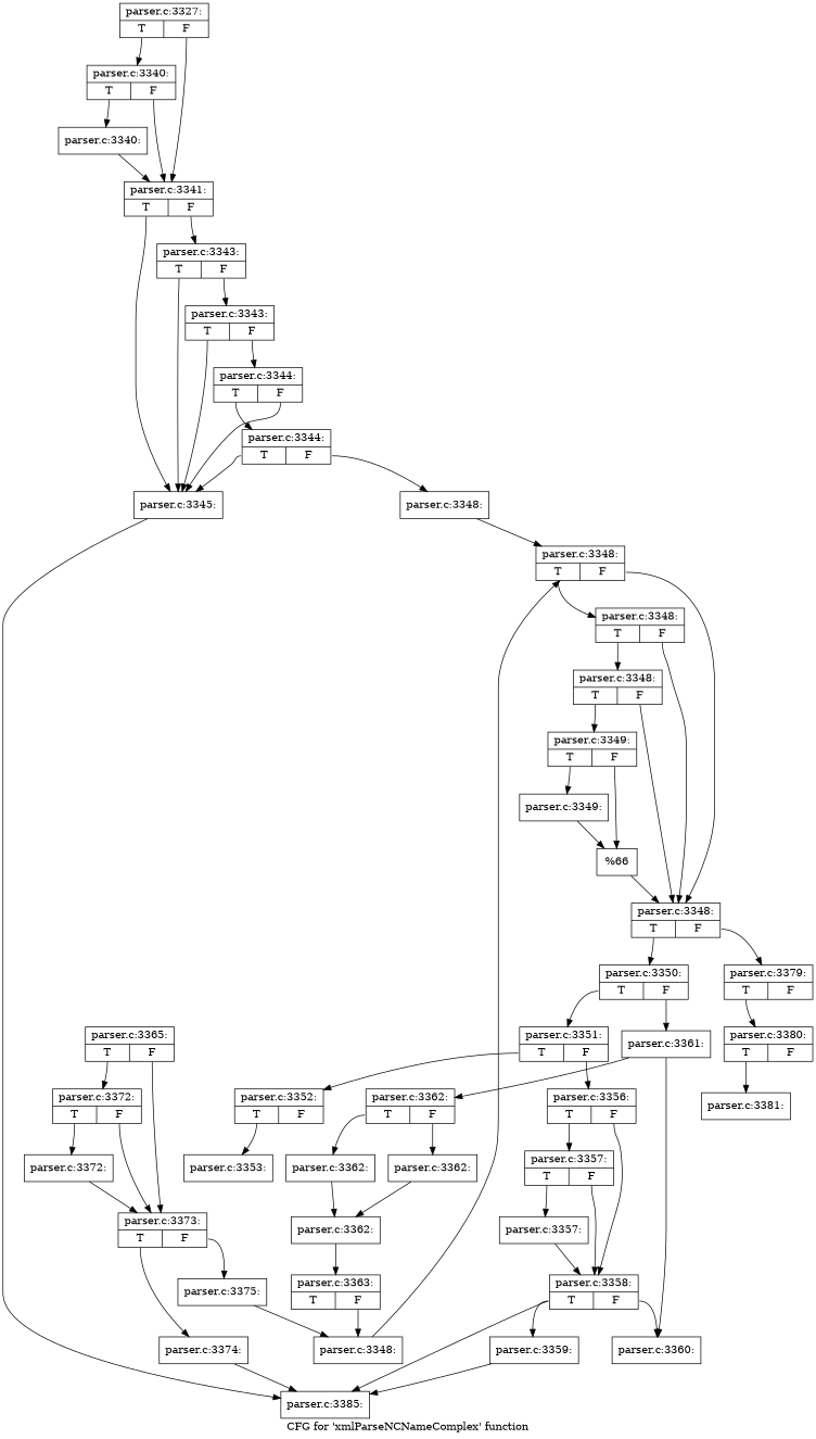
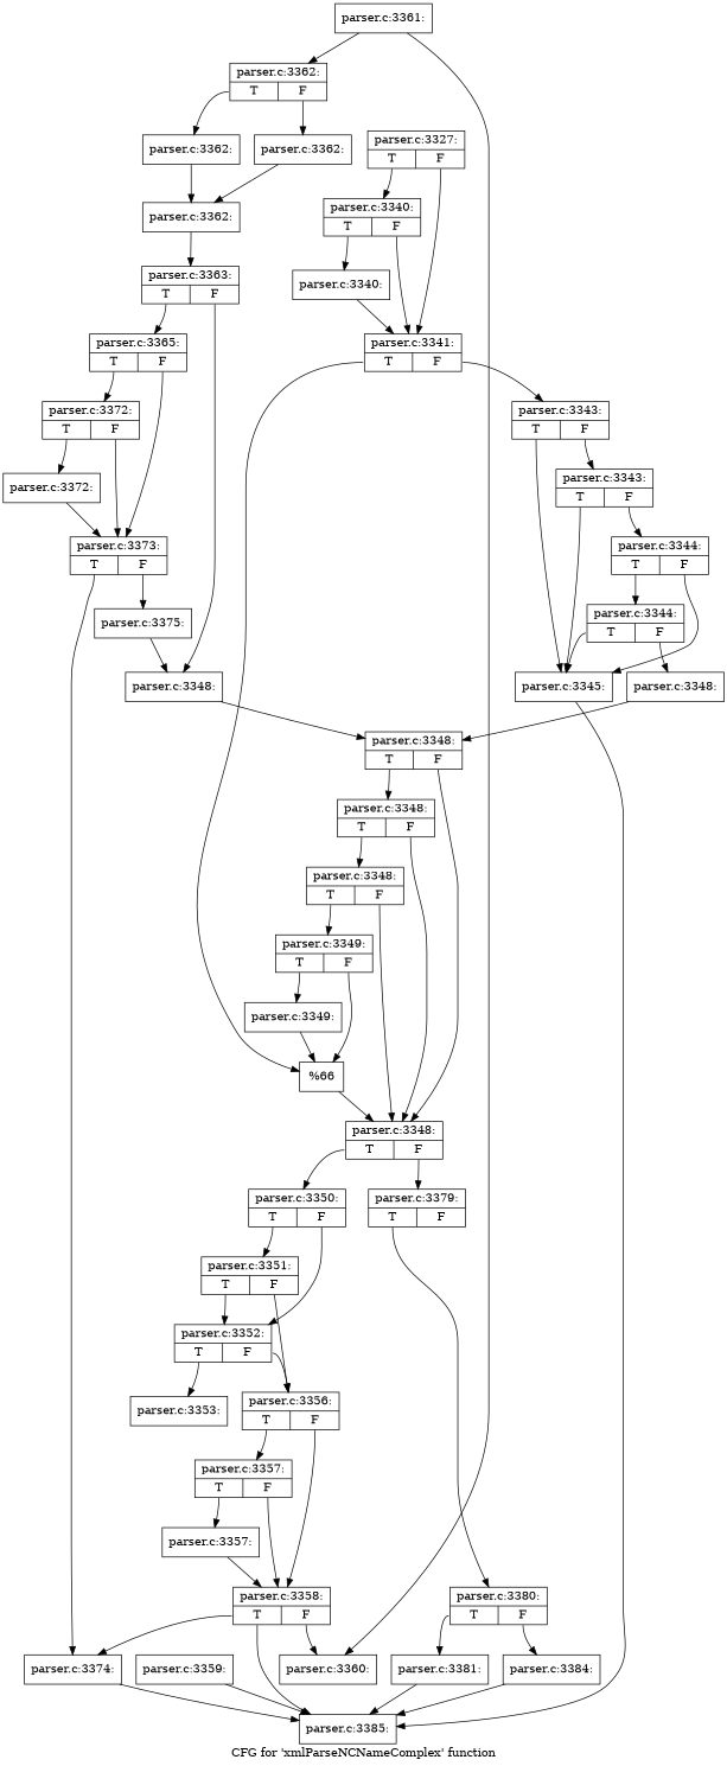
  digraph {
    label="CFG for 'xmlParseNCNameComplex' function"
    node [shape=record]
    edge [tailport=s0]
    n1 [label="{parser.c:3327:|{<s0>T|<s1>F}}"]
    n2 [label="{parser.c:3340:|{<s0>T|<s1>F}}"]
    n3 [label="{parser.c:3341:|{<s0>T|<s1>F}}"]
    n4 [label="{parser.c:3340:}"]
    n5 [label="{parser.c:3345:}"]
    n6 [label="{parser.c:3343:|{<s0>T|<s1>F}}"]
    n7 [label="{parser.c:3385:}"]
    n8 [label="{parser.c:3343:|{<s0>T|<s1>F}}"]
    n9 [label="{parser.c:3344:|{<s0>T|<s1>F}}"]
    n10 [label="{parser.c:3344:|{<s0>T|<s1>F}}"]
    n11 [label="{parser.c:3348:}"]
    n12 [label="{parser.c:3348:|{<s0>T|<s1>F}}"]
    n13 [label="{parser.c:3348:|{<s0>T|<s1>F}}"]
    n14 [label="{parser.c:3348:|{<s0>T|<s1>F}}"]
    n15 [label="{parser.c:3348:|{<s0>T|<s1>F}}"]
    n16 [label="{parser.c:3350:|{<s0>T|<s1>F}}"]
    n17 [label="{parser.c:3379:|{<s0>T|<s1>F}}"]
    n18 [label="{parser.c:3349:|{<s0>T|<s1>F}}"]
    n19 [label="{parser.c:3351:|{<s0>T|<s1>F}}"]
    n20 [label="{parser.c:3361:}"]
    n21 [label="{parser.c:3380:|{<s0>T|<s1>F}}"]
    n22 [label="{parser.c:3349:}"]
    n23 [label="{%66}"]
    n24 [label="{parser.c:3352:|{<s0>T|<s1>F}}"]
    n25 [label="{parser.c:3356:|{<s0>T|<s1>F}}"]
    n26 [label="{parser.c:3362:|{<s0>T|<s1>F}}"]
    n27 [label="{parser.c:3360:}"]
+   n28 [label="{parser.c:3384:}"]
    n29 [label="{parser.c:3381:}"]
    n30 [label="{parser.c:3353:}"]
    n31 [label="{parser.c:3357:|{<s0>T|<s1>F}}"]
    n32 [label="{parser.c:3358:|{<s0>T|<s1>F}}"]
    n33 [label="{parser.c:3362:}"]
    n34 [label="{parser.c:3362:}"]
    n35 [label="{parser.c:3357:}"]
    n36 [label="{parser.c:3359:}"]
    n37 [label="{parser.c:3362:}"]
    n38 [label="{parser.c:3363:|{<s0>T|<s1>F}}"]
    n39 [label="{parser.c:3365:|{<s0>T|<s1>F}}"]
    n40 [label="{parser.c:3348:}"]
    n41 [label="{parser.c:3372:|{<s0>T|<s1>F}}"]
    n42 [label="{parser.c:3373:|{<s0>T|<s1>F}}"]
    n43 [label="{parser.c:3372:}"]
    n44 [label="{parser.c:3374:}"]
    n45 [label="{parser.c:3375:}"]
    n1 -> n2
    n1 -> n3 [tailport=s1]
    n2 -> n3 [tailport=s1]
    n2 -> n4
-   n3 -> n5
+   n3 -> n23
    n3 -> n6 [tailport=s1]
    n4 -> n3
    n5 -> n7
    n6 -> n5
    n6 -> n8 [tailport=s1]
    n8 -> n5
    n8 -> n9 [tailport=s1]
    n9 -> n5 [tailport=s1]
    n9 -> n10
    n10 -> n5
    n10 -> n11 [tailport=s1]
    n11 -> n12
    n12 -> n13
    n12 -> n14 [tailport=s1]
    n13 -> n14 [tailport=s1]
    n13 -> n15
    n14 -> n16
    n14 -> n17 [tailport=s1]
    n15 -> n14 [tailport=s1]
    n15 -> n18
    n16 -> n19
-   n16 -> n20 [tailport=s1]
+   n16 -> n24 [tailport=s1]
    n17 -> n21
    n18 -> n22
    n18 -> n23 [tailport=s1]
    n19 -> n24
    n19 -> n25 [tailport=s1]
    n20 -> n26
    n20 -> n27
+   n21 -> n28 [tailport=s1]
    n21 -> n29
    n22 -> n23
    n23 -> n14
+   n24 -> n25 [tailport=s1]
    n24 -> n30
    n25 -> n31
    n25 -> n32 [tailport=s1]
    n26 -> n33
    n26 -> n34 [tailport=s1]
+   n28 -> n7
+   n29 -> n7
    n31 -> n32 [tailport=s1]
    n31 -> n35
    n32 -> n7
    n32 -> n27 [tailport=s1]
-   n32 -> n36
+   n32 -> n44
    n33 -> n37
    n34 -> n37
    n35 -> n32
    n36 -> n7
    n37 -> n38
+   n38 -> n39
    n38 -> n40 [tailport=s1]
    n39 -> n41
    n39 -> n42 [tailport=s1]
    n40 -> n12
    n41 -> n42 [tailport=s1]
    n41 -> n43
    n42 -> n44
    n42 -> n45 [tailport=s1]
    n43 -> n42
    n44 -> n7
    n45 -> n40
  }
